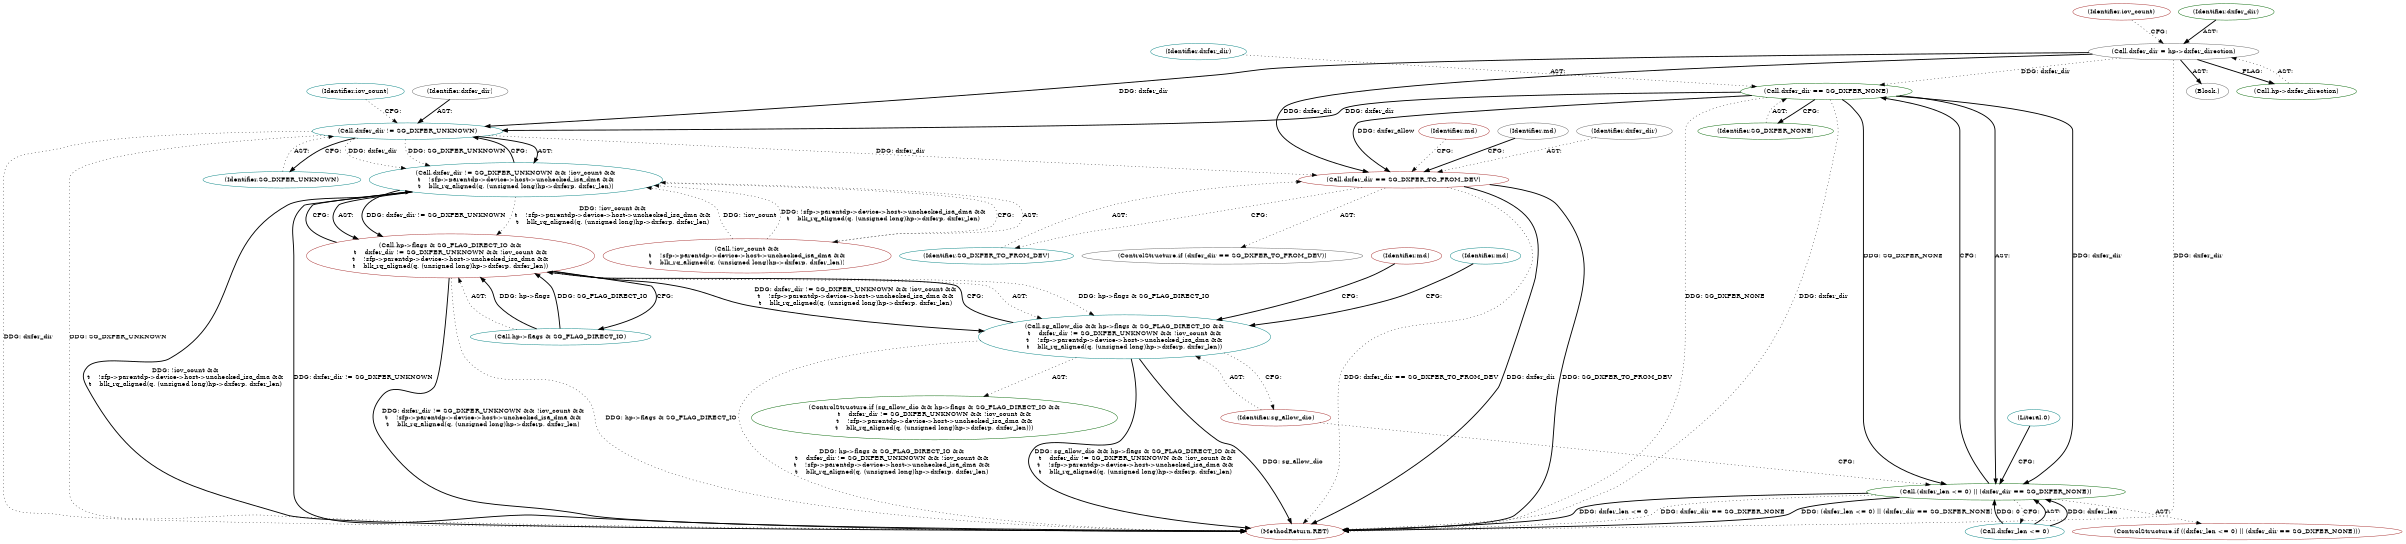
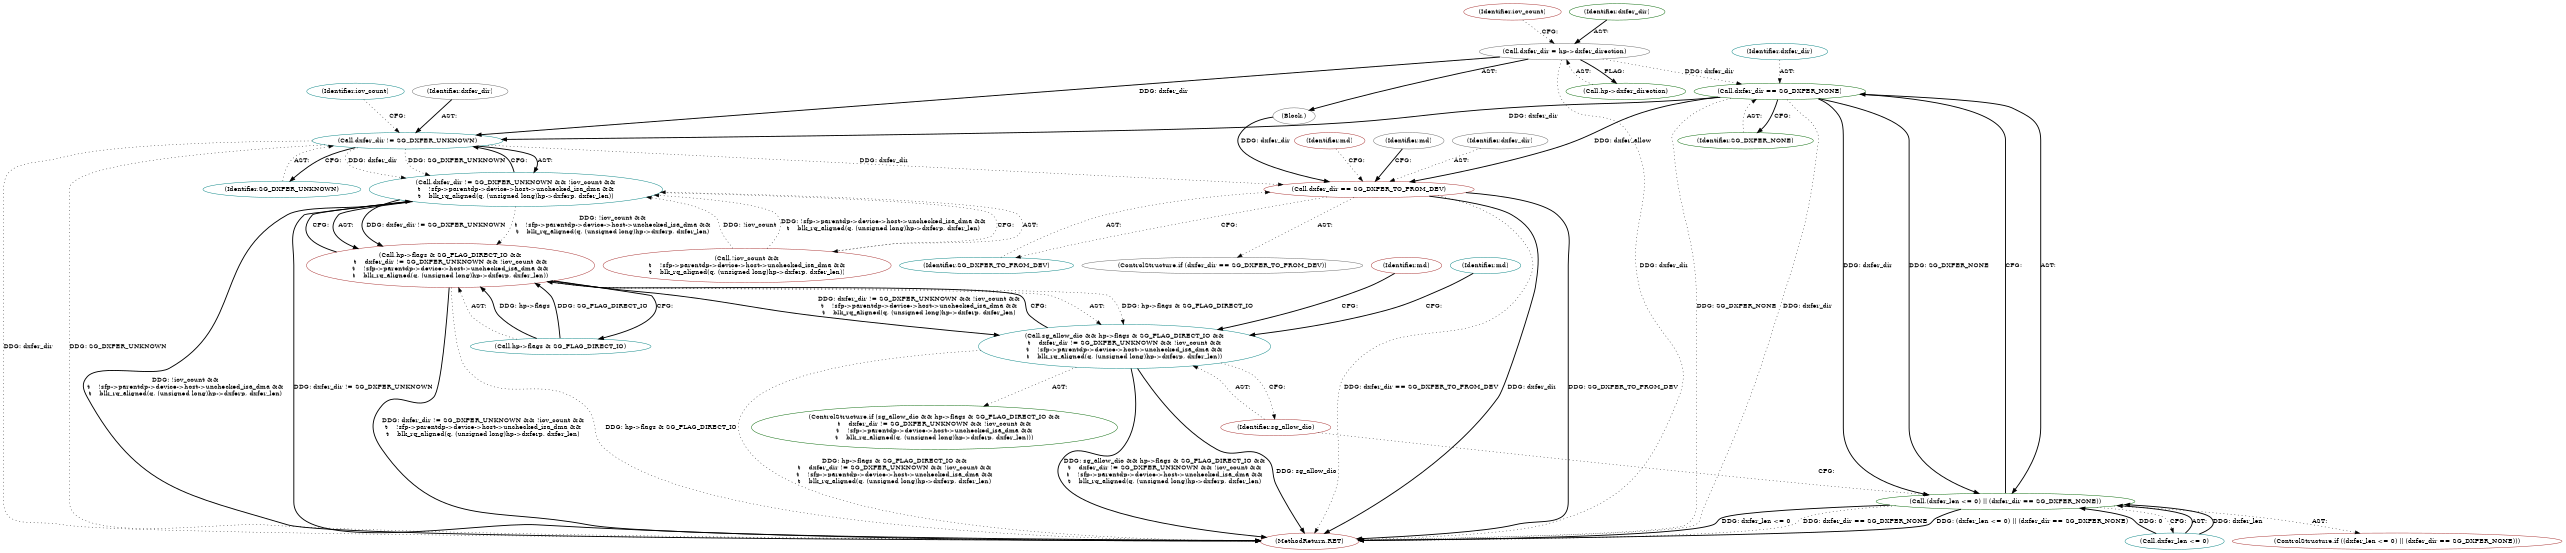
  digraph {
    node [color=teal]
    edge [style=bold]
    n1 [color=gray40 label="(Call,dxfer_dir = hp->dxfer_direction)"]
    n2 [color=darkgreen label="(Call,dxfer_dir == SG_DXFER_NONE)"]
    n3 [label="(Call,dxfer_dir != SG_DXFER_UNKNOWN)"]
    n4 [color=brown label="(Call,dxfer_dir == SG_DXFER_TO_FROM_DEV)"]
    n5 [color=brown label="(MethodReturn,RET)"]
    n6 [color=gray40 label="(Block,)"]
    n7 [color=darkgreen label="(Call,hp->dxfer_direction)"]
    n8 [color=darkgreen label="(Call,(dxfer_len <= 0) || (dxfer_dir == SG_DXFER_NONE))"]
    n9 [color=darkgreen label="(Identifier,SG_DXFER_NONE)"]
    n10 [label="(Call,dxfer_dir != SG_DXFER_UNKNOWN && !iov_count &&\n\t    !sfp->parentdp->device->host->unchecked_isa_dma &&\n\t    blk_rq_aligned(q, (unsigned long)hp->dxferp, dxfer_len))"]
    n11 [label="(Identifier,SG_DXFER_UNKNOWN)"]
    n12 [label="(Identifier,SG_DXFER_TO_FROM_DEV)"]
    n13 [color=gray40 label="(ControlStructure,if (dxfer_dir == SG_DXFER_TO_FROM_DEV))"]
    n14 [label="(Call,dxfer_len <= 0)"]
    n15 [color=brown label="(ControlStructure,if ((dxfer_len <= 0) || (dxfer_dir == SG_DXFER_NONE)))"]
    n16 [color=brown label="(Call,hp->flags & SG_FLAG_DIRECT_IO &&\n\t    dxfer_dir != SG_DXFER_UNKNOWN && !iov_count &&\n\t    !sfp->parentdp->device->host->unchecked_isa_dma &&\n\t    blk_rq_aligned(q, (unsigned long)hp->dxferp, dxfer_len))"]
    n17 [color=brown label="(Call,!iov_count &&\n\t    !sfp->parentdp->device->host->unchecked_isa_dma &&\n\t    blk_rq_aligned(q, (unsigned long)hp->dxferp, dxfer_len))"]
    n18 [label="(Call,sg_allow_dio && hp->flags & SG_FLAG_DIRECT_IO &&\n\t    dxfer_dir != SG_DXFER_UNKNOWN && !iov_count &&\n\t    !sfp->parentdp->device->host->unchecked_isa_dma &&\n\t    blk_rq_aligned(q, (unsigned long)hp->dxferp, dxfer_len))"]
    n19 [label="(Call,hp->flags & SG_FLAG_DIRECT_IO)"]
    n20 [color=brown label="(Identifier,sg_allow_dio)"]
    n21 [color=darkgreen label="(ControlStructure,if (sg_allow_dio && hp->flags & SG_FLAG_DIRECT_IO &&\n\t    dxfer_dir != SG_DXFER_UNKNOWN && !iov_count &&\n\t    !sfp->parentdp->device->host->unchecked_isa_dma &&\n\t    blk_rq_aligned(q, (unsigned long)hp->dxferp, dxfer_len)))"]
    n22 [color=brown label="(Identifier,md)"]
    n23 [color=brown label="(Identifier,md)"]
    n24 [color=brown label="(Identifier,iov_count)"]
    n25 [color=gray40 label="(Identifier,md)"]
    n26 [label="(Identifier,md)"]
    n27 [label="(Identifier,dxfer_dir)"]
    n28 [color=darkgreen label="(Identifier,dxfer_dir)"]
-   n29 [label="(Literal,0)"]
    n30 [label="(Identifier,iov_count)"]
    n31 [color=gray40 label="(Identifier,dxfer_dir)"]
    n32 [color=gray40 label="(Identifier,dxfer_dir)"]
    n1 -> n2 [label="DDG: dxfer_dir" style=dotted]
    n1 -> n3 [label="DDG: dxfer_dir"]
-   n1 -> n4 [label="DDG: dxfer_dir"]
+   n6 -> n4 [label="DDG: dxfer_dir"]
    n1 -> n5 [label="DDG: dxfer_dir" style=dotted]
    n1 -> n6 [label="AST: "]
    n1 -> n7 [label="FLAG: "]
    n2 -> n3 [label="DDG: dxfer_dir"]
    n2 -> n4 [label="DDG: dxfer_allow"]
    n2 -> n5 [label="DDG: SG_DXFER_NONE" style=dotted]
    n2 -> n5 [label="DDG: dxfer_dir" style=dotted]
    n2 -> n8 [label="AST: "]
    n2 -> n8 [label="DDG: dxfer_dir"]
    n2 -> n8 [label="DDG: SG_DXFER_NONE"]
    n2 -> n9 [label="CFG: "]
    n3 -> n4 [label="DDG: dxfer_dir" style=dotted]
    n3 -> n5 [label="DDG: dxfer_dir" style=dotted]
    n3 -> n5 [label="DDG: SG_DXFER_UNKNOWN" style=dotted]
    n3 -> n10 [label="AST: "]
    n3 -> n10 [label="DDG: dxfer_dir" style=dotted]
    n3 -> n10 [label="DDG: SG_DXFER_UNKNOWN" style=dotted]
    n3 -> n11 [label="CFG: "]
    n4 -> n5 [label="DDG: SG_DXFER_TO_FROM_DEV"]
    n4 -> n5 [label="DDG: dxfer_dir == SG_DXFER_TO_FROM_DEV" style=dotted]
    n4 -> n5 [label="DDG: dxfer_dir"]
    n4 -> n12 [label="CFG: " style=dotted]
    n4 -> n13 [label="AST: " style=dotted]
    n7 -> n1 [label="AST: " style=dotted]
    n8 -> n2 [label="CFG: "]
    n8 -> n5 [label="DDG: dxfer_dir == SG_DXFER_NONE" style=dotted]
    n8 -> n5 [label="DDG: (dxfer_len <= 0) || (dxfer_dir == SG_DXFER_NONE)"]
    n8 -> n5 [label="DDG: dxfer_len <= 0"]
    n8 -> n14 [label="CFG: " style=dotted]
    n8 -> n15 [label="AST: " style=dotted]
    n9 -> n2 [label="AST: " style=dotted]
    n10 -> n3 [label="CFG: "]
    n10 -> n5 [label="DDG: !iov_count &&\n\t    !sfp->parentdp->device->host->unchecked_isa_dma &&\n\t    blk_rq_aligned(q, (unsigned long)hp->dxferp, dxfer_len)"]
    n10 -> n5 [label="DDG: dxfer_dir != SG_DXFER_UNKNOWN"]
    n10 -> n16 [label="AST: "]
    n10 -> n16 [label="DDG: dxfer_dir != SG_DXFER_UNKNOWN"]
    n10 -> n16 [label="DDG: !iov_count &&\n\t    !sfp->parentdp->device->host->unchecked_isa_dma &&\n\t    blk_rq_aligned(q, (unsigned long)hp->dxferp, dxfer_len)" style=dotted]
    n10 -> n17 [label="CFG: " style=dotted]
    n11 -> n3 [label="AST: " style=dotted]
    n12 -> n4 [label="AST: " style=dotted]
    n14 -> n8 [label="AST: "]
    n14 -> n8 [label="DDG: dxfer_len"]
    n14 -> n8 [label="DDG: 0"]
    n16 -> n5 [label="DDG: dxfer_dir != SG_DXFER_UNKNOWN && !iov_count &&\n\t    !sfp->parentdp->device->host->unchecked_isa_dma &&\n\t    blk_rq_aligned(q, (unsigned long)hp->dxferp, dxfer_len)"]
    n16 -> n5 [label="DDG: hp->flags & SG_FLAG_DIRECT_IO" style=dotted]
    n16 -> n10 [label="CFG: "]
    n16 -> n18 [label="AST: " style=dotted]
    n16 -> n18 [label="DDG: hp->flags & SG_FLAG_DIRECT_IO" style=dotted]
    n16 -> n18 [label="DDG: dxfer_dir != SG_DXFER_UNKNOWN && !iov_count &&\n\t    !sfp->parentdp->device->host->unchecked_isa_dma &&\n\t    blk_rq_aligned(q, (unsigned long)hp->dxferp, dxfer_len)"]
    n16 -> n19 [label="CFG: "]
    n17 -> n10 [label="AST: " style=dotted]
    n17 -> n10 [label="DDG: !iov_count" style=dotted]
    n17 -> n10 [label="DDG: !sfp->parentdp->device->host->unchecked_isa_dma &&\n\t    blk_rq_aligned(q, (unsigned long)hp->dxferp, dxfer_len)" style=dotted]
    n18 -> n5 [label="DDG: sg_allow_dio && hp->flags & SG_FLAG_DIRECT_IO &&\n\t    dxfer_dir != SG_DXFER_UNKNOWN && !iov_count &&\n\t    !sfp->parentdp->device->host->unchecked_isa_dma &&\n\t    blk_rq_aligned(q, (unsigned long)hp->dxferp, dxfer_len)"]
    n18 -> n5 [label="DDG: sg_allow_dio"]
    n18 -> n5 [label="DDG: hp->flags & SG_FLAG_DIRECT_IO &&\n\t    dxfer_dir != SG_DXFER_UNKNOWN && !iov_count &&\n\t    !sfp->parentdp->device->host->unchecked_isa_dma &&\n\t    blk_rq_aligned(q, (unsigned long)hp->dxferp, dxfer_len)" style=dotted]
    n18 -> n16 [label="CFG: "]
    n18 -> n20 [label="CFG: " style=dotted]
    n18 -> n21 [label="AST: " style=dotted]
    n19 -> n16 [label="AST: " style=dotted]
    n19 -> n16 [label="DDG: hp->flags"]
    n19 -> n16 [label="DDG: SG_FLAG_DIRECT_IO"]
    n20 -> n8 [label="CFG: " style=dotted]
    n20 -> n18 [label="AST: " style=dotted]
    n22 -> n4 [label="CFG: " style=dotted]
    n23 -> n18 [label="CFG: "]
    n24 -> n1 [label="CFG: " style=dotted]
    n25 -> n4 [label="CFG: "]
    n26 -> n18 [label="CFG: "]
    n27 -> n2 [label="AST: " style=dotted]
    n28 -> n1 [label="AST: "]
-   n29 -> n8 [label="CFG: "]
    n30 -> n3 [label="CFG: " style=dotted]
    n31 -> n4 [label="AST: " style=dotted]
    n32 -> n3 [label="AST: "]
  }
